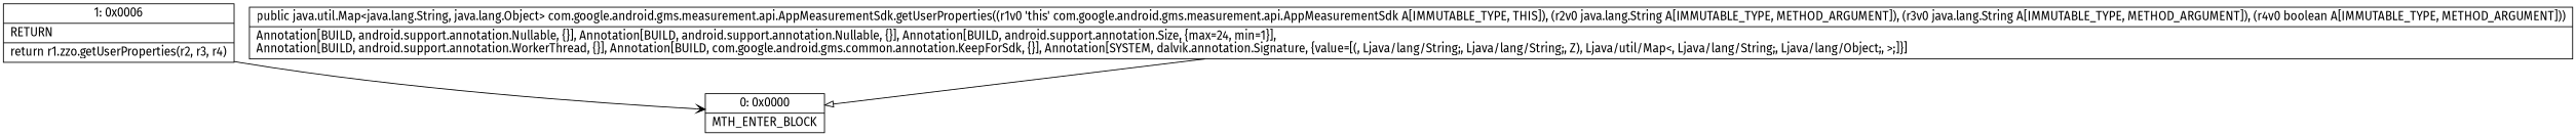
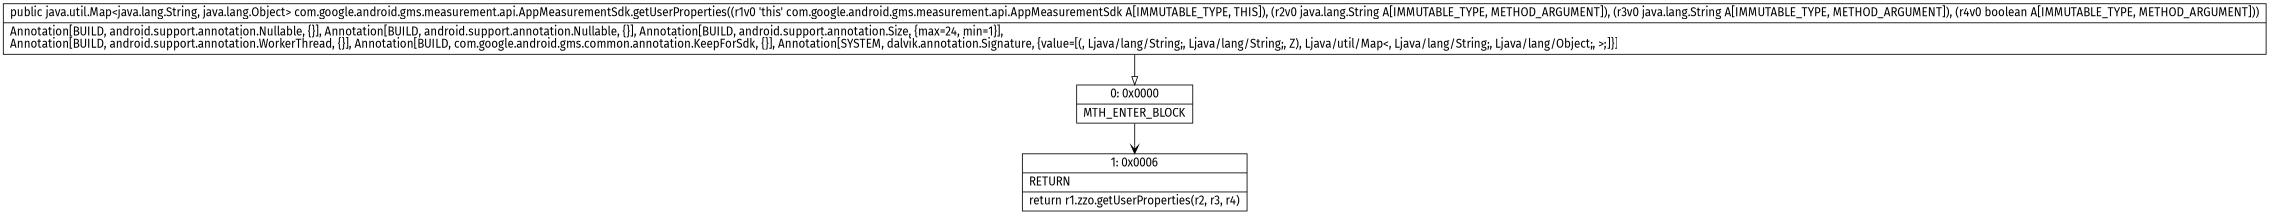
  digraph {
    fontname="Fira Sans"
    node [shape=record fontname="Fira Sans"]
    edge [fontname="Fira Sans"]
    n1 [label="{0\:\ 0x0000|MTH_ENTER_BLOCK\l}"]
    n2 [label="{1\:\ 0x0006|RETURN\l|return r1.zzo.getUserProperties(r2, r3, r4)\l}"]
    n3 [label="{public java.util.Map\<java.lang.String, java.lang.Object\> com.google.android.gms.measurement.api.AppMeasurementSdk.getUserProperties((r1v0 'this' com.google.android.gms.measurement.api.AppMeasurementSdk A[IMMUTABLE_TYPE, THIS]), (r2v0 java.lang.String A[IMMUTABLE_TYPE, METHOD_ARGUMENT]), (r3v0 java.lang.String A[IMMUTABLE_TYPE, METHOD_ARGUMENT]), (r4v0 boolean A[IMMUTABLE_TYPE, METHOD_ARGUMENT]))  | Annotation[BUILD, android.support.annotation.Nullable, \{\}], Annotation[BUILD, android.support.annotation.Nullable, \{\}], Annotation[BUILD, android.support.annotation.Size, \{max=24, min=1\}], \lAnnotation[BUILD, android.support.annotation.WorkerThread, \{\}], Annotation[BUILD, com.google.android.gms.common.annotation.KeepForSdk, \{\}], Annotation[SYSTEM, dalvik.annotation.Signature, \{value=[(, Ljava\/lang\/String;, Ljava\/lang\/String;, Z), Ljava\/util\/Map\<, Ljava\/lang\/String;, Ljava\/lang\/Object;, \>;]\}]\l}"]
-   n2 -> n1 [arrowhead=vee]
+   n1 -> n2 [arrowhead=vee]
    n3 -> n1 [arrowhead=onormal]
  }
